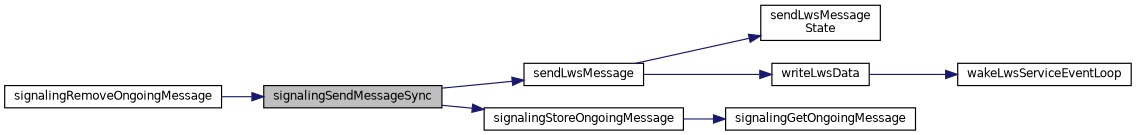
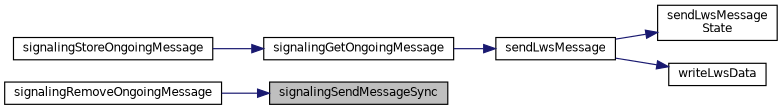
  digraph {
    rankdir=LR
    node [color=black fillcolor=white fontname=Helvetica fontsize=10 shape=record style=filled]
    edge [color=midnightblue fontname=Helvetica fontsize=10 labelfontname=Helvetica labelfontsize=10 style=solid]
    n1 [fillcolor=grey75 fontcolor=black height=0.2 label=signalingSendMessageSync width=0.4]
    n2 [height=0.2 label=sendLwsMessage width=0.4]
    n3 [height=0.2 label=signalingStoreOngoingMessage width=0.4]
    n4 [height=0.2 label="sendLwsMessage\lState" width=0.4]
    n5 [height=0.2 label=writeLwsData width=0.4]
    n6 [height=0.2 label=signalingRemoveOngoingMessage width=0.4]
    n7 [height=0.2 label=signalingGetOngoingMessage width=0.4]
-   n8 [height=0.2 label=wakeLwsServiceEventLoop width=0.4]
-   n1 -> n2
-   n1 -> n3
+   n7 -> n2
    n2 -> n4
    n2 -> n5
    n3 -> n7
-   n5 -> n8
    n6 -> n1
  }
